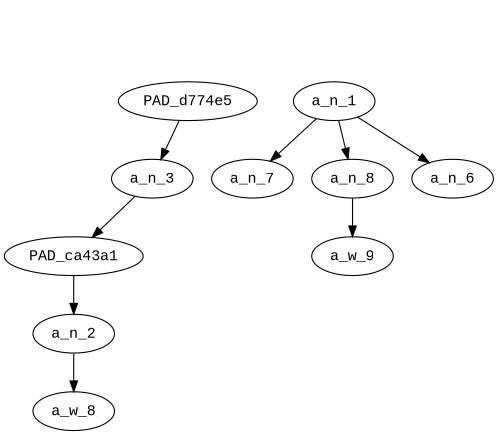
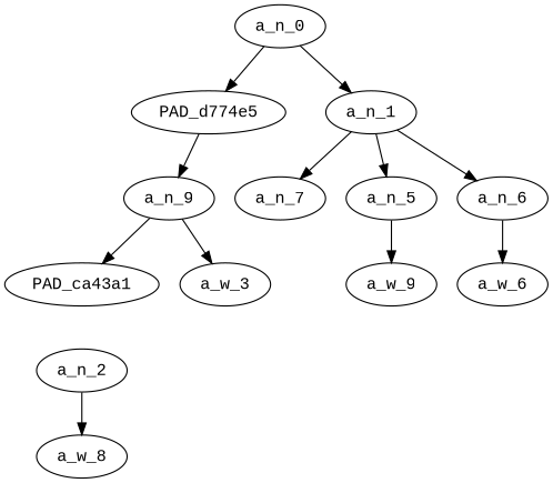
  strict digraph {
    fontname="Liberation Mono"
    node [div_dir=-1 fontname="Liberation Mono" index=0 level=1 text_span="[4]" value=0.43685798]
    edge [fontname="Liberation Mono"]
+   a_n_0 [level=3 text_span="[0, 1, 2, 3, 4]" value=1.00000000]
    n2 [index=2 label=PAD_d774e5 level=2]
    a_n_1 [level=2 text_span="[0, 1, 2]" value=0.46889859]
    PAD_ca43a1 [div_dir=1 index=1 level=2 text_span="[3]" value=0.09416879]
    a_n_2 [div_dir=1 index=3 text_span="[3]" value=0.09416879]
-   a_n_3 [index=4]
+   a_n_3 [index=4 label=a_n_9]
    n7 [div_dir=1 label=a_n_7 text_span="[0]" value=0.12424174]
-   a_n_5 [index=1 text_span="[1]" value=0.16478075 label=a_n_8]
+   a_n_5 [index=1 text_span="[1]" value=0.16478075]
    a_n_6 [index=2 text_span="[2]" value=0.17927597]
    n10 [div_dir=0 index=3 label=a_w_8 level=0 text_span="[3]" value=and]
+   a_w_3 [div_dir=0 index=4 level=0 value=retarded]
    n12 [div_dir=0 index=1 label=a_w_9 level=0 text_span="[1]" value="<user>1"]
+   a_w_6 [div_dir=0 index=2 level=0 text_span="[2]" value="<user>2"]
+   a_n_0 -> n2
+   a_n_0 -> a_n_1
    n2 -> a_n_3
    a_n_1 -> n7
    a_n_1 -> a_n_5
    a_n_1 -> a_n_6
-   PAD_ca43a1 -> a_n_2
    a_n_2 -> n10
    a_n_3 -> PAD_ca43a1
+   a_n_3 -> a_w_3
    a_n_5 -> n12
+   a_n_6 -> a_w_6
  }
